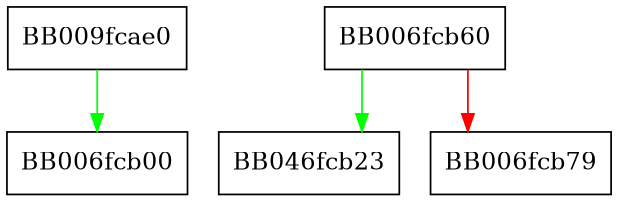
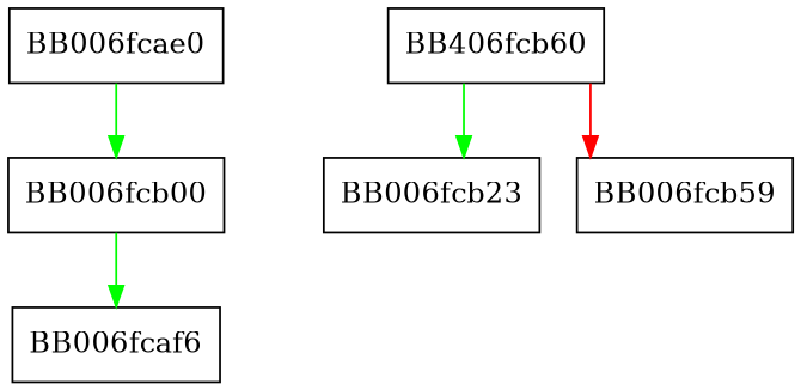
  digraph {
    splines=ortho
    node [shape=box]
    edge [color=green]
-   BB006fcae0 [label=BB009fcae0]
+   BB006fcae0
    BB006fcb00
-   BB006fcb60
-   BB006fcb23 [label=BB046fcb23]
-   BB006fcb79
+   BB006fcaf6
+   BB006fcb60 [label=BB406fcb60]
+   BB006fcb23
+   BB006fcb79 [label=BB006fcb59]
    BB006fcae0 -> BB006fcb00
+   BB006fcb00 -> BB006fcaf6
    BB006fcb60 -> BB006fcb23
    BB006fcb60 -> BB006fcb79 [color=red]
  }
